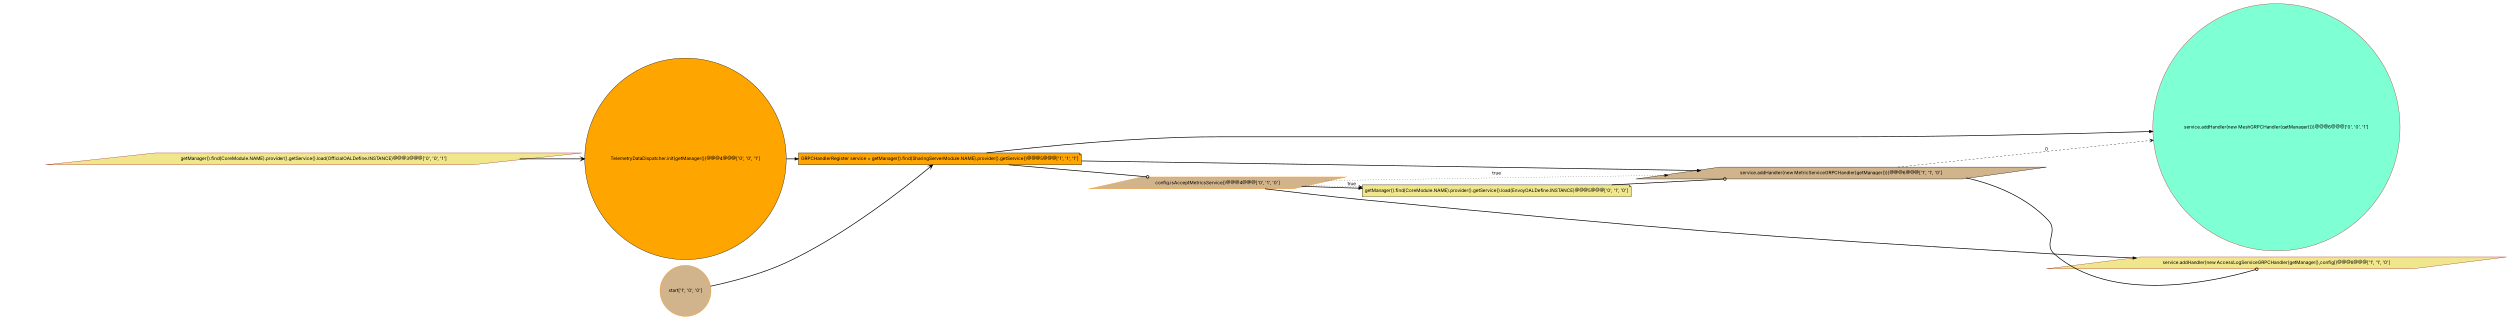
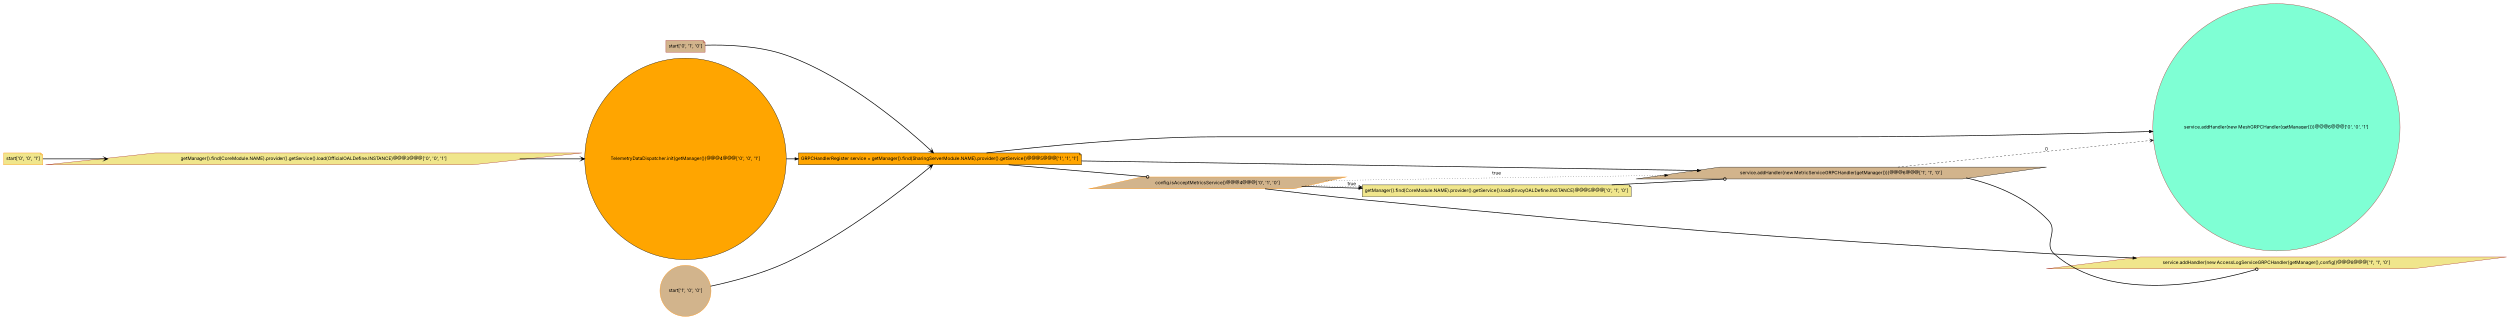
  digraph {
    fontname=Inter
    rankdir=LR
    node [color=black fillcolor=khaki fontname=Inter shape=note style=filled]
    edge [arrowhead=vee fontname=Inter style=bold]
    n1 [label="getManager().find(CoreModule.NAME).provider().getService().load(EnvoyOALDefine.INSTANCE)@@@5@@@['0', '1', '0']"]
    n2 [fillcolor=tan label="service.addHandler(new MetricServiceGRPCHandler(getManager()))@@@6@@@['1', '1', '0']" shape=parallelogram]
    n3 [color=brown fillcolor=aquamarine label="service.addHandler(new MeshGRPCHandler(getManager()))@@@6@@@['0', '0', '1']" shape=circle]
    n4 [color=brown label="service.addHandler(new AccessLogServiceGRPCHandler(getManager(),config))@@@8@@@['1', '1', '0']" shape=parallelogram]
    n5 [color=darkorange fillcolor=tan label="config.isAcceptMetricsService()@@@4@@@['0', '1', '0']" shape=parallelogram]
+   n6 [color=brown fillcolor=tan label="start['0', '1', '0']"]
    n7 [fillcolor=orange label="GRPCHandlerRegister service = getManager().find(SharingServerModule.NAME).provider().getService()@@@5@@@['1', '1', '1']"]
    n8 [fillcolor=orange label="TelemetryDataDispatcher.init(getManager())@@@4@@@['0', '0', '1']" shape=circle]
    n9 [color=brown label="getManager().find(CoreModule.NAME).provider().getService().load(OfficialOALDefine.INSTANCE)@@@3@@@['0', '0', '1']" shape=parallelogram]
    n10 [color=darkorange fillcolor=tan label="start['1', '0', '0']" shape=circle]
+   n11 [color=darkorange label="start['0', '0', '1']"]
    n1 -> n2 [arrowhead=odot]
    n2 -> n3 [label=0 style=dashed]
    n2 -> n4 [arrowhead=odot]
    n5 -> n1 [label=true style=dotted]
    n5 -> n1 [arrowhead=normal]
    n5 -> n2 [arrowhead=normal label=true style=dotted]
    n5 -> n4 [arrowhead=normal]
+   n6 -> n7
    n7 -> n2 [arrowhead=normal]
    n7 -> n3 [arrowhead=normal]
    n7 -> n5 [arrowhead=odot]
    n8 -> n7 [arrowhead=normal]
    n9 -> n8
    n10 -> n7
+   n11 -> n9
  }
